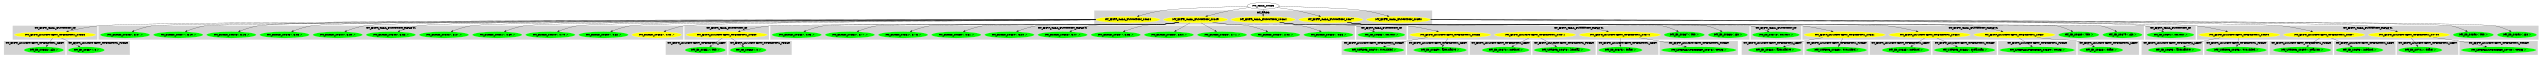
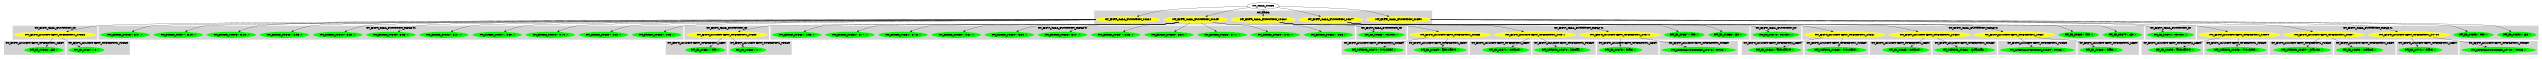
  digraph {
    node [color=white fillcolor=green style=filled]
    NT_EXPR_CALL_FUNCTION_20634 [fillcolor=yellow]
    NT_EXPR_CALL_FUNCTION_20649 [fillcolor=yellow]
    NT_EXPR_CALL_FUNCTION_20664 [fillcolor=yellow]
    NT_EXPR_CALL_FUNCTION_20677 [fillcolor=yellow]
    NT_EXPR_CALL_FUNCTION_20690 [fillcolor=yellow]
    NT_EXPR_ASSIGNMENT_OPETATORS_20635 [fillcolor=yellow]
    "NT_ID_20636< Alc >"
-   "NT_FLOAT_20638< 4.02 >" [fillcolor=yellow]
+   "NT_FLOAT_20638< 4.02 >"
    "NT_FLOAT_20639< 4.52 >"
    "NT_FLOAT_20640< 4.79 >"
    "NT_FLOAT_20641< 4.89 >"
    "NT_FLOAT_20642< 5.27 >"
    "NT_FLOAT_20643< 5.63 >"
    "NT_FLOAT_20644< 5.89 >"
    "NT_FLOAT_20645< 6.08 >"
    "NT_FLOAT_20646< 6.13 >"
    "NT_FLOAT_20647< 6.19 >"
    "NT_FLOAT_20648< 6.47 >"
    "NT_ID_20637< c >"
    NT_EXPR_ASSIGNMENT_OPETATORS_20650 [fillcolor=yellow]
    "NT_FLOAT_20653< 4.56 >"
    "NT_FLOAT_20654< 2.92 >"
    "NT_FLOAT_20655< 2.71 >"
    "NT_FLOAT_20656< 3.34 >"
    "NT_FLOAT_20657< 3.53 >"
    "NT_FLOAT_20658< 3.47 >"
    "NT_FLOAT_20659< 3.20 >"
    "NT_FLOAT_20660< 4.51 >"
    "NT_FLOAT_20661< 3.76 >"
    "NT_FLOAT_20662< 3.77 >"
    "NT_FLOAT_20663< 4.03 >"
    "NT_ID_20651< Tob >"
    "NT_ID_20652< c >"
    "NT_ID_20665< cor.test >"
    "NT_STRING_20670< two.sided >"
    "NT_ID_20666< Alc >"
    "NT_ID_20667< Tob >"
    NT_EXPR_ASSIGNMENT_OPETATORS_20668 [fillcolor=yellow]
    NT_EXPR_ASSIGNMENT_OPETATORS_20671 [fillcolor=yellow]
    NT_EXPR_ASSIGNMENT_OPETATORS_20674 [fillcolor=yellow]
    "NT_ID_20669< alternative >"
    "NT_ID_20672< method >"
    "NT_STRING_20673< kendall >"
    "NT_ID_20675< exact >"
    "NT_LITERALSPECIFIER_20676< TRUE >"
    "NT_ID_20678< cor.test >"
    "NT_ID_20679< Alc >"
    "NT_ID_20680< Tob >"
    NT_EXPR_ASSIGNMENT_OPETATORS_20681 [fillcolor=yellow]
    NT_EXPR_ASSIGNMENT_OPETATORS_20684 [fillcolor=yellow]
    NT_EXPR_ASSIGNMENT_OPETATORS_20687 [fillcolor=yellow]
    "NT_ID_20682< alternative >"
    "NT_STRING_20683< two.sided >"
    "NT_ID_20685< method >"
    "NT_LITERALSPECIFIER_20689< TRUE >"
    "NT_STRING_20686< spearman >"
    "NT_ID_20688< exact >"
    "NT_STRING_20699< pearson >"
    "NT_ID_20691< cor.test >"
    "NT_ID_20692< Alc >"
    "NT_ID_20693< Tob >"
    NT_EXPR_ASSIGNMENT_OPETATORS_20694 [fillcolor=yellow]
    NT_EXPR_ASSIGNMENT_OPETATORS_20697 [fillcolor=yellow]
    NT_EXPR_ASSIGNMENT_OPETATORS_20700 [fillcolor=yellow]
    "NT_ID_20695< alternative >"
    "NT_STRING_20696< two.sided >"
    "NT_ID_20698< method >"
    "NT_ID_20701< exact >"
    "NT_LITERALSPECIFIER_20702< TRUE >"
    n70 [label=NT_CALL_20633 color="" fillcolor="" style=""]
    subgraph cluster_1 {
      color=lightgrey
      label=CT_PROG
      style=filled
      NT_EXPR_CALL_FUNCTION_20634
      NT_EXPR_CALL_FUNCTION_20649
      NT_EXPR_CALL_FUNCTION_20664
      NT_EXPR_CALL_FUNCTION_20677
      NT_EXPR_CALL_FUNCTION_20690
    }
    subgraph cluster_2 {
      color=lightgrey
      label=CT_EXPR_CALL_FUNCTION_ID
      style=filled
      NT_EXPR_ASSIGNMENT_OPETATORS_20635
    }
    subgraph cluster_3 {
      color=lightgrey
      label=CT_EXPR_ASSIGNMENT_OPETATORS_LEFT
      style=filled
      "NT_ID_20636< Alc >"
    }
    subgraph cluster_4 {
      color=lightgrey
      label=CT_EXPR_CALL_FUNCTION_PARAMS
      style=filled
      "NT_FLOAT_20638< 4.02 >"
      "NT_FLOAT_20639< 4.52 >"
      "NT_FLOAT_20640< 4.79 >"
      "NT_FLOAT_20641< 4.89 >"
      "NT_FLOAT_20642< 5.27 >"
      "NT_FLOAT_20643< 5.63 >"
      "NT_FLOAT_20644< 5.89 >"
      "NT_FLOAT_20645< 6.08 >"
      "NT_FLOAT_20646< 6.13 >"
      "NT_FLOAT_20647< 6.19 >"
      "NT_FLOAT_20648< 6.47 >"
    }
    subgraph cluster_5 {
      color=lightgrey
      label=CT_EXPR_ASSIGNMENT_OPETATORS_RIGHT
      style=filled
      "NT_ID_20637< c >"
    }
    subgraph cluster_6 {
      color=lightgrey
      label=CT_EXPR_CALL_FUNCTION_ID
      style=filled
      NT_EXPR_ASSIGNMENT_OPETATORS_20650
    }
    subgraph cluster_7 {
      color=lightgrey
      label=CT_EXPR_CALL_FUNCTION_PARAMS
      style=filled
      "NT_FLOAT_20653< 4.56 >"
      "NT_FLOAT_20654< 2.92 >"
      "NT_FLOAT_20655< 2.71 >"
      "NT_FLOAT_20656< 3.34 >"
      "NT_FLOAT_20657< 3.53 >"
      "NT_FLOAT_20658< 3.47 >"
      "NT_FLOAT_20659< 3.20 >"
      "NT_FLOAT_20660< 4.51 >"
      "NT_FLOAT_20661< 3.76 >"
      "NT_FLOAT_20662< 3.77 >"
      "NT_FLOAT_20663< 4.03 >"
    }
    subgraph cluster_8 {
      color=lightgrey
      label=CT_EXPR_ASSIGNMENT_OPETATORS_LEFT
      style=filled
      "NT_ID_20651< Tob >"
    }
    subgraph cluster_9 {
      color=lightgrey
      label=CT_EXPR_ASSIGNMENT_OPETATORS_RIGHT
      style=filled
      "NT_ID_20652< c >"
    }
    subgraph cluster_10 {
      color=lightgrey
      label=CT_EXPR_CALL_FUNCTION_ID
      style=filled
      "NT_ID_20665< cor.test >"
    }
    subgraph cluster_11 {
      color=lightgrey
      label=CT_EXPR_ASSIGNMENT_OPETATORS_RIGHT
      style=filled
      "NT_STRING_20670< two.sided >"
    }
    subgraph cluster_12 {
      color=lightgrey
      label=CT_EXPR_CALL_FUNCTION_PARAMS
      style=filled
      "NT_ID_20666< Alc >"
      "NT_ID_20667< Tob >"
      NT_EXPR_ASSIGNMENT_OPETATORS_20668
      NT_EXPR_ASSIGNMENT_OPETATORS_20671
      NT_EXPR_ASSIGNMENT_OPETATORS_20674
    }
    subgraph cluster_13 {
      color=lightgrey
      label=CT_EXPR_ASSIGNMENT_OPETATORS_LEFT
      style=filled
      "NT_ID_20669< alternative >"
    }
    subgraph cluster_14 {
      color=lightgrey
      label=CT_EXPR_ASSIGNMENT_OPETATORS_LEFT
      style=filled
      "NT_ID_20672< method >"
    }
    subgraph cluster_15 {
      color=lightgrey
      label=CT_EXPR_ASSIGNMENT_OPETATORS_RIGHT
      style=filled
      "NT_STRING_20673< kendall >"
    }
    subgraph cluster_16 {
      color=lightgrey
      label=CT_EXPR_ASSIGNMENT_OPETATORS_LEFT
      style=filled
      "NT_ID_20675< exact >"
    }
    subgraph cluster_17 {
      color=lightgrey
      label=CT_EXPR_ASSIGNMENT_OPETATORS_RIGHT
      style=filled
      "NT_LITERALSPECIFIER_20676< TRUE >"
    }
    subgraph cluster_18 {
      color=lightgrey
      label=CT_EXPR_CALL_FUNCTION_ID
      style=filled
      "NT_ID_20678< cor.test >"
    }
    subgraph cluster_19 {
      color=lightgrey
      label=CT_EXPR_CALL_FUNCTION_PARAMS
      style=filled
      "NT_ID_20679< Alc >"
      "NT_ID_20680< Tob >"
      NT_EXPR_ASSIGNMENT_OPETATORS_20681
      NT_EXPR_ASSIGNMENT_OPETATORS_20684
      NT_EXPR_ASSIGNMENT_OPETATORS_20687
    }
    subgraph cluster_20 {
      color=lightgrey
      label=CT_EXPR_ASSIGNMENT_OPETATORS_LEFT
      style=filled
      "NT_ID_20682< alternative >"
    }
    subgraph cluster_21 {
      color=lightgrey
      label=CT_EXPR_ASSIGNMENT_OPETATORS_RIGHT
      style=filled
      "NT_STRING_20683< two.sided >"
    }
    subgraph cluster_22 {
      color=lightgrey
      label=CT_EXPR_ASSIGNMENT_OPETATORS_LEFT
      style=filled
      "NT_ID_20685< method >"
    }
    subgraph cluster_23 {
      color=lightgrey
      label=CT_EXPR_ASSIGNMENT_OPETATORS_RIGHT
      style=filled
      "NT_LITERALSPECIFIER_20689< TRUE >"
    }
    subgraph cluster_24 {
      color=lightgrey
      label=CT_EXPR_ASSIGNMENT_OPETATORS_RIGHT
      style=filled
      "NT_STRING_20686< spearman >"
    }
    subgraph cluster_25 {
      color=lightgrey
      label=CT_EXPR_ASSIGNMENT_OPETATORS_LEFT
      style=filled
      "NT_ID_20688< exact >"
    }
    subgraph cluster_26 {
      color=lightgrey
      label=CT_EXPR_ASSIGNMENT_OPETATORS_RIGHT
      style=filled
      "NT_STRING_20699< pearson >"
    }
    subgraph cluster_27 {
      color=lightgrey
      label=CT_EXPR_CALL_FUNCTION_ID
      style=filled
      "NT_ID_20691< cor.test >"
    }
    subgraph cluster_28 {
      color=lightgrey
      label=CT_EXPR_CALL_FUNCTION_PARAMS
      style=filled
      "NT_ID_20692< Alc >"
      "NT_ID_20693< Tob >"
      NT_EXPR_ASSIGNMENT_OPETATORS_20694
      NT_EXPR_ASSIGNMENT_OPETATORS_20697
      NT_EXPR_ASSIGNMENT_OPETATORS_20700
    }
    subgraph cluster_29 {
      color=lightgrey
      label=CT_EXPR_ASSIGNMENT_OPETATORS_LEFT
      style=filled
      "NT_ID_20695< alternative >"
    }
    subgraph cluster_30 {
      color=lightgrey
      label=CT_EXPR_ASSIGNMENT_OPETATORS_RIGHT
      style=filled
      "NT_STRING_20696< two.sided >"
    }
    subgraph cluster_31 {
      color=lightgrey
      label=CT_EXPR_ASSIGNMENT_OPETATORS_LEFT
      style=filled
      "NT_ID_20698< method >"
    }
    subgraph cluster_32 {
      color=lightgrey
      label=CT_EXPR_ASSIGNMENT_OPETATORS_LEFT
      style=filled
      "NT_ID_20701< exact >"
    }
    subgraph cluster_33 {
      color=lightgrey
      label=CT_EXPR_ASSIGNMENT_OPETATORS_RIGHT
      style=filled
      "NT_LITERALSPECIFIER_20702< TRUE >"
    }
    NT_EXPR_CALL_FUNCTION_20634 -> NT_EXPR_ASSIGNMENT_OPETATORS_20635
    NT_EXPR_CALL_FUNCTION_20634 -> "NT_FLOAT_20638< 4.02 >"
    NT_EXPR_CALL_FUNCTION_20634 -> "NT_FLOAT_20639< 4.52 >"
    NT_EXPR_CALL_FUNCTION_20634 -> "NT_FLOAT_20640< 4.79 >"
    NT_EXPR_CALL_FUNCTION_20634 -> "NT_FLOAT_20641< 4.89 >"
    NT_EXPR_CALL_FUNCTION_20634 -> "NT_FLOAT_20642< 5.27 >"
    NT_EXPR_CALL_FUNCTION_20634 -> "NT_FLOAT_20643< 5.63 >"
    NT_EXPR_CALL_FUNCTION_20634 -> "NT_FLOAT_20644< 5.89 >"
    NT_EXPR_CALL_FUNCTION_20634 -> "NT_FLOAT_20645< 6.08 >"
    NT_EXPR_CALL_FUNCTION_20634 -> "NT_FLOAT_20646< 6.13 >"
    NT_EXPR_CALL_FUNCTION_20634 -> "NT_FLOAT_20647< 6.19 >"
    NT_EXPR_CALL_FUNCTION_20634 -> "NT_FLOAT_20648< 6.47 >"
    NT_EXPR_CALL_FUNCTION_20649 -> NT_EXPR_ASSIGNMENT_OPETATORS_20650
    NT_EXPR_CALL_FUNCTION_20649 -> "NT_FLOAT_20653< 4.56 >"
    NT_EXPR_CALL_FUNCTION_20649 -> "NT_FLOAT_20654< 2.92 >"
    NT_EXPR_CALL_FUNCTION_20649 -> "NT_FLOAT_20655< 2.71 >"
    NT_EXPR_CALL_FUNCTION_20649 -> "NT_FLOAT_20656< 3.34 >"
    NT_EXPR_CALL_FUNCTION_20649 -> "NT_FLOAT_20657< 3.53 >"
    NT_EXPR_CALL_FUNCTION_20649 -> "NT_FLOAT_20658< 3.47 >"
    NT_EXPR_CALL_FUNCTION_20649 -> "NT_FLOAT_20659< 3.20 >"
    NT_EXPR_CALL_FUNCTION_20649 -> "NT_FLOAT_20660< 4.51 >"
    NT_EXPR_CALL_FUNCTION_20649 -> "NT_FLOAT_20661< 3.76 >"
    NT_EXPR_CALL_FUNCTION_20649 -> "NT_FLOAT_20662< 3.77 >"
    NT_EXPR_CALL_FUNCTION_20649 -> "NT_FLOAT_20663< 4.03 >"
    NT_EXPR_CALL_FUNCTION_20664 -> "NT_ID_20665< cor.test >"
    NT_EXPR_CALL_FUNCTION_20664 -> "NT_ID_20666< Alc >"
    NT_EXPR_CALL_FUNCTION_20664 -> "NT_ID_20667< Tob >"
    NT_EXPR_CALL_FUNCTION_20664 -> NT_EXPR_ASSIGNMENT_OPETATORS_20668
+   NT_EXPR_CALL_FUNCTION_20664 -> NT_EXPR_ASSIGNMENT_OPETATORS_20671
    NT_EXPR_CALL_FUNCTION_20664 -> NT_EXPR_ASSIGNMENT_OPETATORS_20674
    NT_EXPR_CALL_FUNCTION_20677 -> "NT_ID_20678< cor.test >"
    NT_EXPR_CALL_FUNCTION_20677 -> "NT_ID_20679< Alc >"
    NT_EXPR_CALL_FUNCTION_20677 -> "NT_ID_20680< Tob >"
    NT_EXPR_CALL_FUNCTION_20677 -> NT_EXPR_ASSIGNMENT_OPETATORS_20681
    NT_EXPR_CALL_FUNCTION_20677 -> NT_EXPR_ASSIGNMENT_OPETATORS_20684
    NT_EXPR_CALL_FUNCTION_20677 -> NT_EXPR_ASSIGNMENT_OPETATORS_20687
    NT_EXPR_CALL_FUNCTION_20690 -> "NT_ID_20691< cor.test >"
    NT_EXPR_CALL_FUNCTION_20690 -> "NT_ID_20692< Alc >"
    NT_EXPR_CALL_FUNCTION_20690 -> "NT_ID_20693< Tob >"
    NT_EXPR_CALL_FUNCTION_20690 -> NT_EXPR_ASSIGNMENT_OPETATORS_20694
    NT_EXPR_CALL_FUNCTION_20690 -> NT_EXPR_ASSIGNMENT_OPETATORS_20697
    NT_EXPR_CALL_FUNCTION_20690 -> NT_EXPR_ASSIGNMENT_OPETATORS_20700
    NT_EXPR_ASSIGNMENT_OPETATORS_20635 -> "NT_ID_20636< Alc >"
    NT_EXPR_ASSIGNMENT_OPETATORS_20635 -> "NT_ID_20637< c >"
    NT_EXPR_ASSIGNMENT_OPETATORS_20650 -> "NT_ID_20651< Tob >"
    NT_EXPR_ASSIGNMENT_OPETATORS_20650 -> "NT_ID_20652< c >"
    NT_EXPR_ASSIGNMENT_OPETATORS_20668 -> "NT_STRING_20670< two.sided >"
    NT_EXPR_ASSIGNMENT_OPETATORS_20668 -> "NT_ID_20669< alternative >"
    NT_EXPR_ASSIGNMENT_OPETATORS_20671 -> "NT_ID_20672< method >"
    NT_EXPR_ASSIGNMENT_OPETATORS_20671 -> "NT_STRING_20673< kendall >"
    NT_EXPR_ASSIGNMENT_OPETATORS_20674 -> "NT_ID_20675< exact >"
    NT_EXPR_ASSIGNMENT_OPETATORS_20674 -> "NT_LITERALSPECIFIER_20676< TRUE >"
    NT_EXPR_ASSIGNMENT_OPETATORS_20681 -> "NT_ID_20682< alternative >"
    NT_EXPR_ASSIGNMENT_OPETATORS_20681 -> "NT_STRING_20683< two.sided >"
    NT_EXPR_ASSIGNMENT_OPETATORS_20684 -> "NT_ID_20685< method >"
    NT_EXPR_ASSIGNMENT_OPETATORS_20684 -> "NT_STRING_20686< spearman >"
    NT_EXPR_ASSIGNMENT_OPETATORS_20687 -> "NT_LITERALSPECIFIER_20689< TRUE >"
    NT_EXPR_ASSIGNMENT_OPETATORS_20687 -> "NT_ID_20688< exact >"
    NT_EXPR_ASSIGNMENT_OPETATORS_20694 -> "NT_ID_20695< alternative >"
    NT_EXPR_ASSIGNMENT_OPETATORS_20694 -> "NT_STRING_20696< two.sided >"
    NT_EXPR_ASSIGNMENT_OPETATORS_20697 -> "NT_STRING_20699< pearson >"
    NT_EXPR_ASSIGNMENT_OPETATORS_20697 -> "NT_ID_20698< method >"
    NT_EXPR_ASSIGNMENT_OPETATORS_20700 -> "NT_ID_20701< exact >"
    NT_EXPR_ASSIGNMENT_OPETATORS_20700 -> "NT_LITERALSPECIFIER_20702< TRUE >"
    n70 -> NT_EXPR_CALL_FUNCTION_20634
    n70 -> NT_EXPR_CALL_FUNCTION_20649
    n70 -> NT_EXPR_CALL_FUNCTION_20664
    n70 -> NT_EXPR_CALL_FUNCTION_20677
    n70 -> NT_EXPR_CALL_FUNCTION_20690
  }
